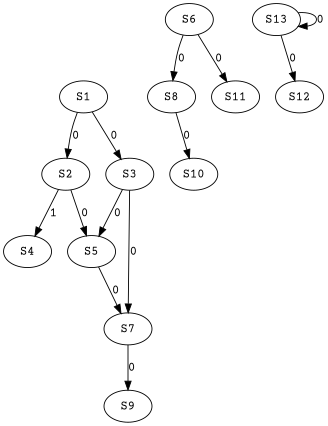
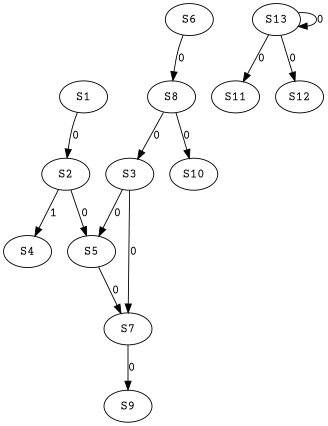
  strict digraph {
    fontname="Courier Prime"
    node [fontname="Courier Prime"]
    edge [fontname="Courier Prime"]
    S1
    S2
    S3
    S4
    S5
    S7
    S6
    S8
    S9
    S10
    S13
    S11
    S12
    S1 -> S2 [label=0]
-   S1 -> S3 [label=0]
+   S8 -> S3 [label=0]
    S2 -> S4 [label=1]
    S2 -> S5 [label=0]
    S3 -> S5 [label=0]
    S3 -> S7 [label=0]
    S5 -> S7 [label=0]
    S7 -> S9 [label=0]
    S6 -> S8 [label=0]
    S8 -> S10 [label=0]
    S13 -> S13 [label=0]
-   S6 -> S11 [label=0]
+   S13 -> S11 [label=0]
    S13 -> S12 [label=0]
  }
